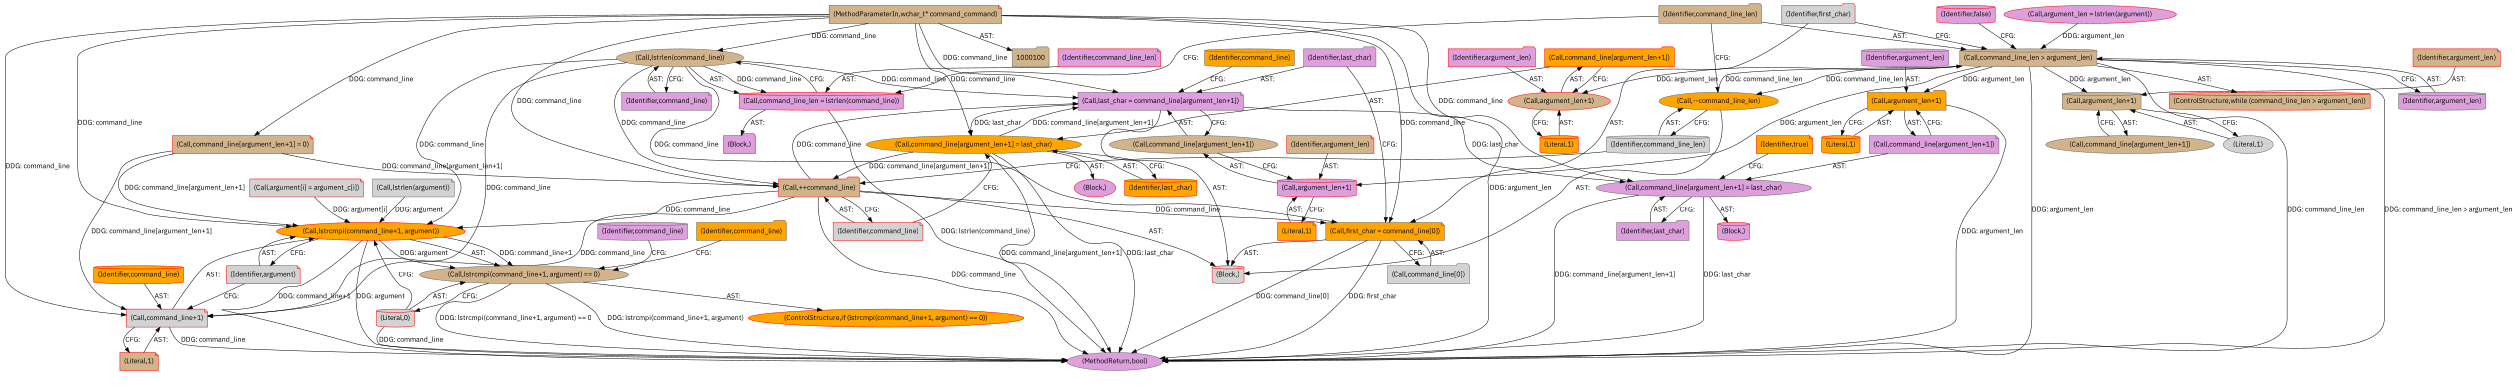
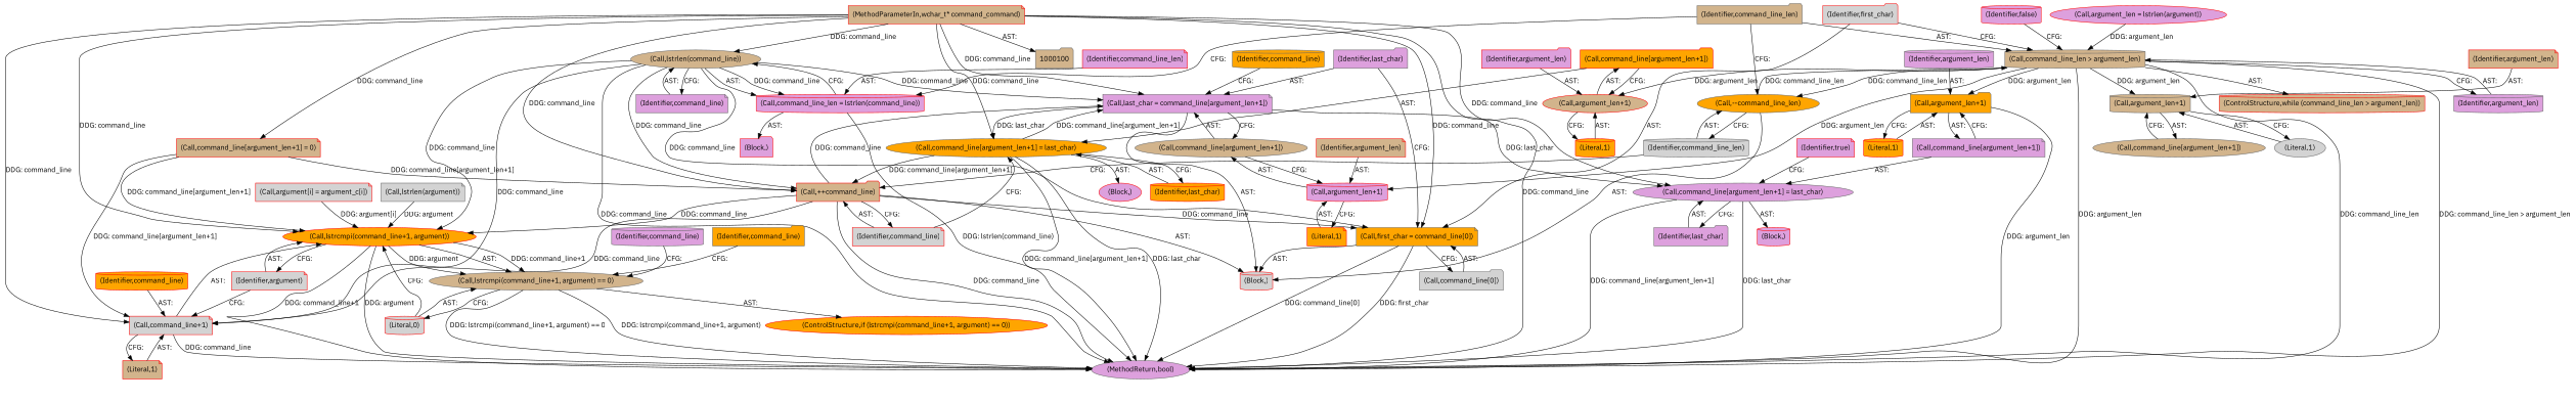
  digraph {
    fontname="IBM Plex Sans"
    node [color=red fillcolor=plum fontname="IBM Plex Sans" shape=cylinder style=filled]
    edge [fontname="IBM Plex Sans"]
    n1 [color=gray40 fillcolor=tan label="(Call,lstrlen(command_line))" shape=ellipse]
    n2 [label="(Call,command_line_len = lstrlen(command_line))"]
    n3 [color=gray40 fillcolor=orange label="(Call,first_char = command_line[0])" shape=note]
    n4 [color=gray40 label="(Call,last_char = command_line[argument_len+1])" shape=note]
    n5 [fillcolor=tan label="(Call,++command_line)" shape=folder]
    n6 [fillcolor=orange label="(Call,lstrcmpi(command_line+1, argument))" shape=ellipse]
    n7 [fillcolor=lightgrey label="(Call,command_line+1)" shape=note]
    n8 [color=gray40 label="(MethodReturn,bool)" shape=ellipse]
    n9 [color=gray40 label="(Identifier,command_line)" shape=note]
    n10 [label="(Block,)" shape=folder]
    n11 [fillcolor=lightgrey label="(Block,)"]
    n12 [color=gray40 fillcolor=lightgrey label="(Call,command_line[0])" shape=folder]
    n13 [color=gray40 label="(Call,command_line[argument_len+1] = last_char)" shape=ellipse]
    n14 [color=gray40 fillcolor=orange label="(Call,command_line[argument_len+1] = last_char)" shape=ellipse]
    n15 [color=gray40 fillcolor=tan label="(Call,command_line[argument_len+1])" shape=ellipse]
    n16 [fillcolor=lightgrey label="(Identifier,command_line)" shape=note]
    n17 [color=gray40 fillcolor=tan label="(Call,lstrcmpi(command_line+1, argument) == 0)" shape=ellipse]
    n18 [fillcolor=lightgrey label="(Identifier,argument)" shape=note]
    n19 [fillcolor=tan label="(Literal,1)" shape=note]
    n20 [fillcolor=tan label="(MethodParameterIn,wchar_t* command_command)" shape=note]
    n21 [fillcolor=tan label="(Call,command_line[argument_len+1] = 0)" shape=note]
    1000100 [color=gray40 fillcolor=tan shape=folder]
    n23 [color=gray40 label="(Identifier,last_char)" shape=folder]
    n24 [label="(Block,)"]
    n25 [label="(Block,)" shape=ellipse]
    n26 [fillcolor=orange label="(Identifier,last_char)"]
    n27 [color=gray40 fillcolor=tan label="(Call,command_line_len > argument_len)"]
    n28 [label="(Call,argument_len+1)"]
    n29 [color=gray40 fillcolor=tan label="(Call,argument_len+1)"]
    n30 [color=gray40 fillcolor=orange label="(Call,argument_len+1)" shape=folder]
    n31 [fillcolor=tan label="(Call,argument_len+1)" shape=ellipse]
    n32 [color=gray40 fillcolor=orange label="(Call,--command_line_len)" shape=ellipse]
    n33 [color=gray40 label="(Identifier,argument_len)"]
    n34 [fillcolor=tan label="(ControlStructure,while (command_line_len > argument_len))"]
    n35 [fillcolor=orange label="(Literal,1)" shape=note]
    n36 [color=gray40 fillcolor=tan label="(Call,command_line[argument_len+1])" shape=ellipse]
    n37 [color=gray40 fillcolor=lightgrey label="(Literal,1)" shape=ellipse]
    n38 [color=gray40 label="(Call,command_line[argument_len+1])" shape=note]
    n39 [fillcolor=orange label="(Literal,1)"]
    n40 [fillcolor=orange label="(Literal,1)"]
    n41 [fillcolor=orange label="(Call,command_line[argument_len+1])" shape=folder]
    n42 [color=gray40 fillcolor=lightgrey label="(Identifier,command_line_len)"]
    n43 [fillcolor=lightgrey label="(Literal,0)"]
    n44 [fillcolor=orange label="(ControlStructure,if (lstrcmpi(command_line+1, argument) == 0))" shape=ellipse]
    n45 [color=gray40 fillcolor=orange label="(Identifier,command_line)"]
    n46 [label="(Identifier,false)"]
-   n47 [fillcolor=orange label="(Identifier,true)" shape=note]
+   n47 [label="(Identifier,true)" shape=note]
    n48 [fillcolor=tan label="(Identifier,argument_len)" shape=note]
    n49 [fillcolor=orange label="(Identifier,command_line)"]
    n50 [color=gray40 fillcolor=orange label="(Identifier,command_line)" shape=folder]
    n51 [fillcolor=lightgrey label="(Identifier,first_char)" shape=folder]
    n52 [color=gray40 label="(Identifier,command_line)"]
    n53 [color=gray40 label="(Identifier,last_char)" shape=folder]
    n54 [label="(Identifier,argument_len)" shape=folder]
    n55 [color=gray40 fillcolor=lightgrey label="(Call,lstrlen(argument))" shape=note]
    n56 [fillcolor=lightgrey label="(Call,argument[i] = argument_c[i])" shape=note]
    n57 [fillcolor=tan label="(Identifier,argument_len)" shape=note]
    n58 [label="(Call,argument_len = lstrlen(argument))" shape=ellipse]
    n59 [label="(Identifier,command_line_len)" shape=note]
    n60 [color=gray40 fillcolor=tan label="(Identifier,command_line_len)" shape=folder]
    n61 [color=gray40 label="(Identifier,argument_len)"]
    n1 -> n2 [label="AST: "]
    n1 -> n2 [label="DDG: command_line"]
    n1 -> n3 [label="DDG: command_line"]
    n1 -> n4 [label="DDG: command_line"]
    n1 -> n5 [label="DDG: command_line"]
    n1 -> n6 [label="DDG: command_line"]
    n1 -> n7 [label="DDG: command_line"]
-   n43 -> n8 [label="DDG: command_line"]
+   n1 -> n8 [label="DDG: command_line"]
    n1 -> n9 [label="CFG: "]
    n2 -> n1 [label="CFG: "]
    n2 -> n8 [label="DDG: lstrlen(command_line)"]
    n2 -> n10 [label="AST: "]
    n3 -> n8 [label="DDG: first_char"]
    n3 -> n8 [label="DDG: command_line[0]"]
    n3 -> n11 [label="AST: "]
    n3 -> n12 [label="CFG: "]
    n4 -> n11 [label="AST: "]
    n4 -> n13 [label="DDG: last_char"]
    n4 -> n14 [label="DDG: last_char"]
    n4 -> n15 [label="CFG: "]
    n5 -> n3 [label="DDG: command_line"]
    n5 -> n4 [label="DDG: command_line"]
    n5 -> n6 [label="DDG: command_line"]
    n5 -> n7 [label="DDG: command_line"]
    n5 -> n8 [label="DDG: command_line"]
    n5 -> n11 [label="AST: "]
    n5 -> n16 [label="CFG: "]
    n6 -> n8 [label="DDG: command_line+1"]
    n6 -> n8 [label="DDG: argument"]
    n6 -> n17 [label="AST: "]
    n6 -> n17 [label="DDG: command_line+1"]
    n6 -> n17 [label="DDG: argument"]
    n6 -> n18 [label="CFG: "]
    n7 -> n6 [label="AST: "]
    n7 -> n8 [label="DDG: command_line"]
    n7 -> n19 [label="CFG: "]
    n9 -> n1 [label="AST: "]
    n12 -> n3 [label="AST: "]
    n13 -> n8 [label="DDG: command_line[argument_len+1]"]
    n13 -> n8 [label="DDG: last_char"]
    n13 -> n23 [label="CFG: "]
    n13 -> n24 [label="AST: "]
    n14 -> n4 [label="DDG: command_line[argument_len+1]"]
    n14 -> n5 [label="DDG: command_line[argument_len+1]"]
    n14 -> n8 [label="DDG: command_line[argument_len+1]"]
    n14 -> n8 [label="DDG: last_char"]
    n14 -> n25 [label="AST: "]
    n14 -> n26 [label="CFG: "]
    n15 -> n4 [label="AST: "]
    n15 -> n28 [label="CFG: "]
    n16 -> n5 [label="AST: "]
    n16 -> n14 [label="CFG: "]
    n17 -> n8 [label="DDG: lstrcmpi(command_line+1, argument) == 0"]
    n17 -> n8 [label="DDG: lstrcmpi(command_line+1, argument)"]
    n17 -> n43 [label="CFG: "]
    n17 -> n44 [label="AST: "]
    n18 -> n6 [label="AST: "]
    n18 -> n7 [label="CFG: "]
    n19 -> n7 [label="AST: "]
    n20 -> n1 [label="DDG: command_line"]
    n20 -> n3 [label="DDG: command_line"]
    n20 -> n4 [label="DDG: command_line"]
    n20 -> n5 [label="DDG: command_line"]
    n20 -> n6 [label="DDG: command_line"]
    n20 -> n7 [label="DDG: command_line"]
-   n20 -> n8 [label="DDG: argument_len"]
+   n20 -> n8 [label="DDG: command_line"]
    n20 -> n13 [label="DDG: command_line"]
    n20 -> n14 [label="DDG: command_line"]
    n20 -> n21 [label="DDG: command_line"]
    n20 -> 1000100 [label="AST: "]
    n21 -> n5 [label="DDG: command_line[argument_len+1]"]
    n21 -> n6 [label="DDG: command_line[argument_len+1]"]
    n21 -> n7 [label="DDG: command_line[argument_len+1]"]
    n23 -> n13 [label="AST: "]
    n26 -> n14 [label="AST: "]
    n27 -> n8 [label="DDG: command_line_len"]
    n27 -> n8 [label="DDG: command_line_len > argument_len"]
    n27 -> n8 [label="DDG: argument_len"]
    n27 -> n28 [label="DDG: argument_len"]
    n27 -> n29 [label="DDG: argument_len"]
    n27 -> n30 [label="DDG: argument_len"]
    n27 -> n31 [label="DDG: argument_len"]
    n27 -> n32 [label="DDG: command_line_len"]
    n27 -> n33 [label="CFG: "]
    n27 -> n34 [label="AST: "]
    n28 -> n15 [label="AST: "]
    n28 -> n35 [label="CFG: "]
    n29 -> n36 [label="AST: "]
    n29 -> n37 [label="CFG: "]
    n30 -> n8 [label="DDG: argument_len"]
    n30 -> n38 [label="AST: "]
    n30 -> n39 [label="CFG: "]
    n31 -> n40 [label="CFG: "]
    n31 -> n41 [label="AST: "]
    n32 -> n11 [label="AST: "]
    n32 -> n27 [label="DDG: command_line_len"]
    n32 -> n42 [label="CFG: "]
    n33 -> n27 [label="AST: "]
    n35 -> n28 [label="AST: "]
    n36 -> n29 [label="CFG: "]
    n37 -> n29 [label="AST: "]
    n38 -> n13 [label="AST: "]
    n38 -> n30 [label="CFG: "]
    n39 -> n30 [label="AST: "]
    n40 -> n31 [label="AST: "]
    n41 -> n14 [label="AST: "]
    n41 -> n31 [label="CFG: "]
    n42 -> n5 [label="CFG: "]
    n42 -> n32 [label="AST: "]
    n43 -> n6 [label="CFG: "]
    n43 -> n17 [label="AST: "]
    n45 -> n4 [label="CFG: "]
    n46 -> n27 [label="CFG: "]
    n47 -> n13 [label="CFG: "]
    n48 -> n28 [label="AST: "]
    n49 -> n7 [label="AST: "]
    n50 -> n17 [label="CFG: "]
    n51 -> n3 [label="AST: "]
    n51 -> n27 [label="CFG: "]
    n52 -> n17 [label="CFG: "]
    n53 -> n3 [label="CFG: "]
    n53 -> n4 [label="AST: "]
    n54 -> n31 [label="AST: "]
    n55 -> n6 [label="DDG: argument"]
    n56 -> n6 [label="DDG: argument[i]"]
    n57 -> n29 [label="AST: "]
    n58 -> n27 [label="DDG: argument_len"]
    n59 -> n2 [label="AST: "]
    n60 -> n2 [label="CFG: "]
    n60 -> n27 [label="AST: "]
    n60 -> n32 [label="CFG: "]
    n61 -> n30 [label="AST: "]
  }
